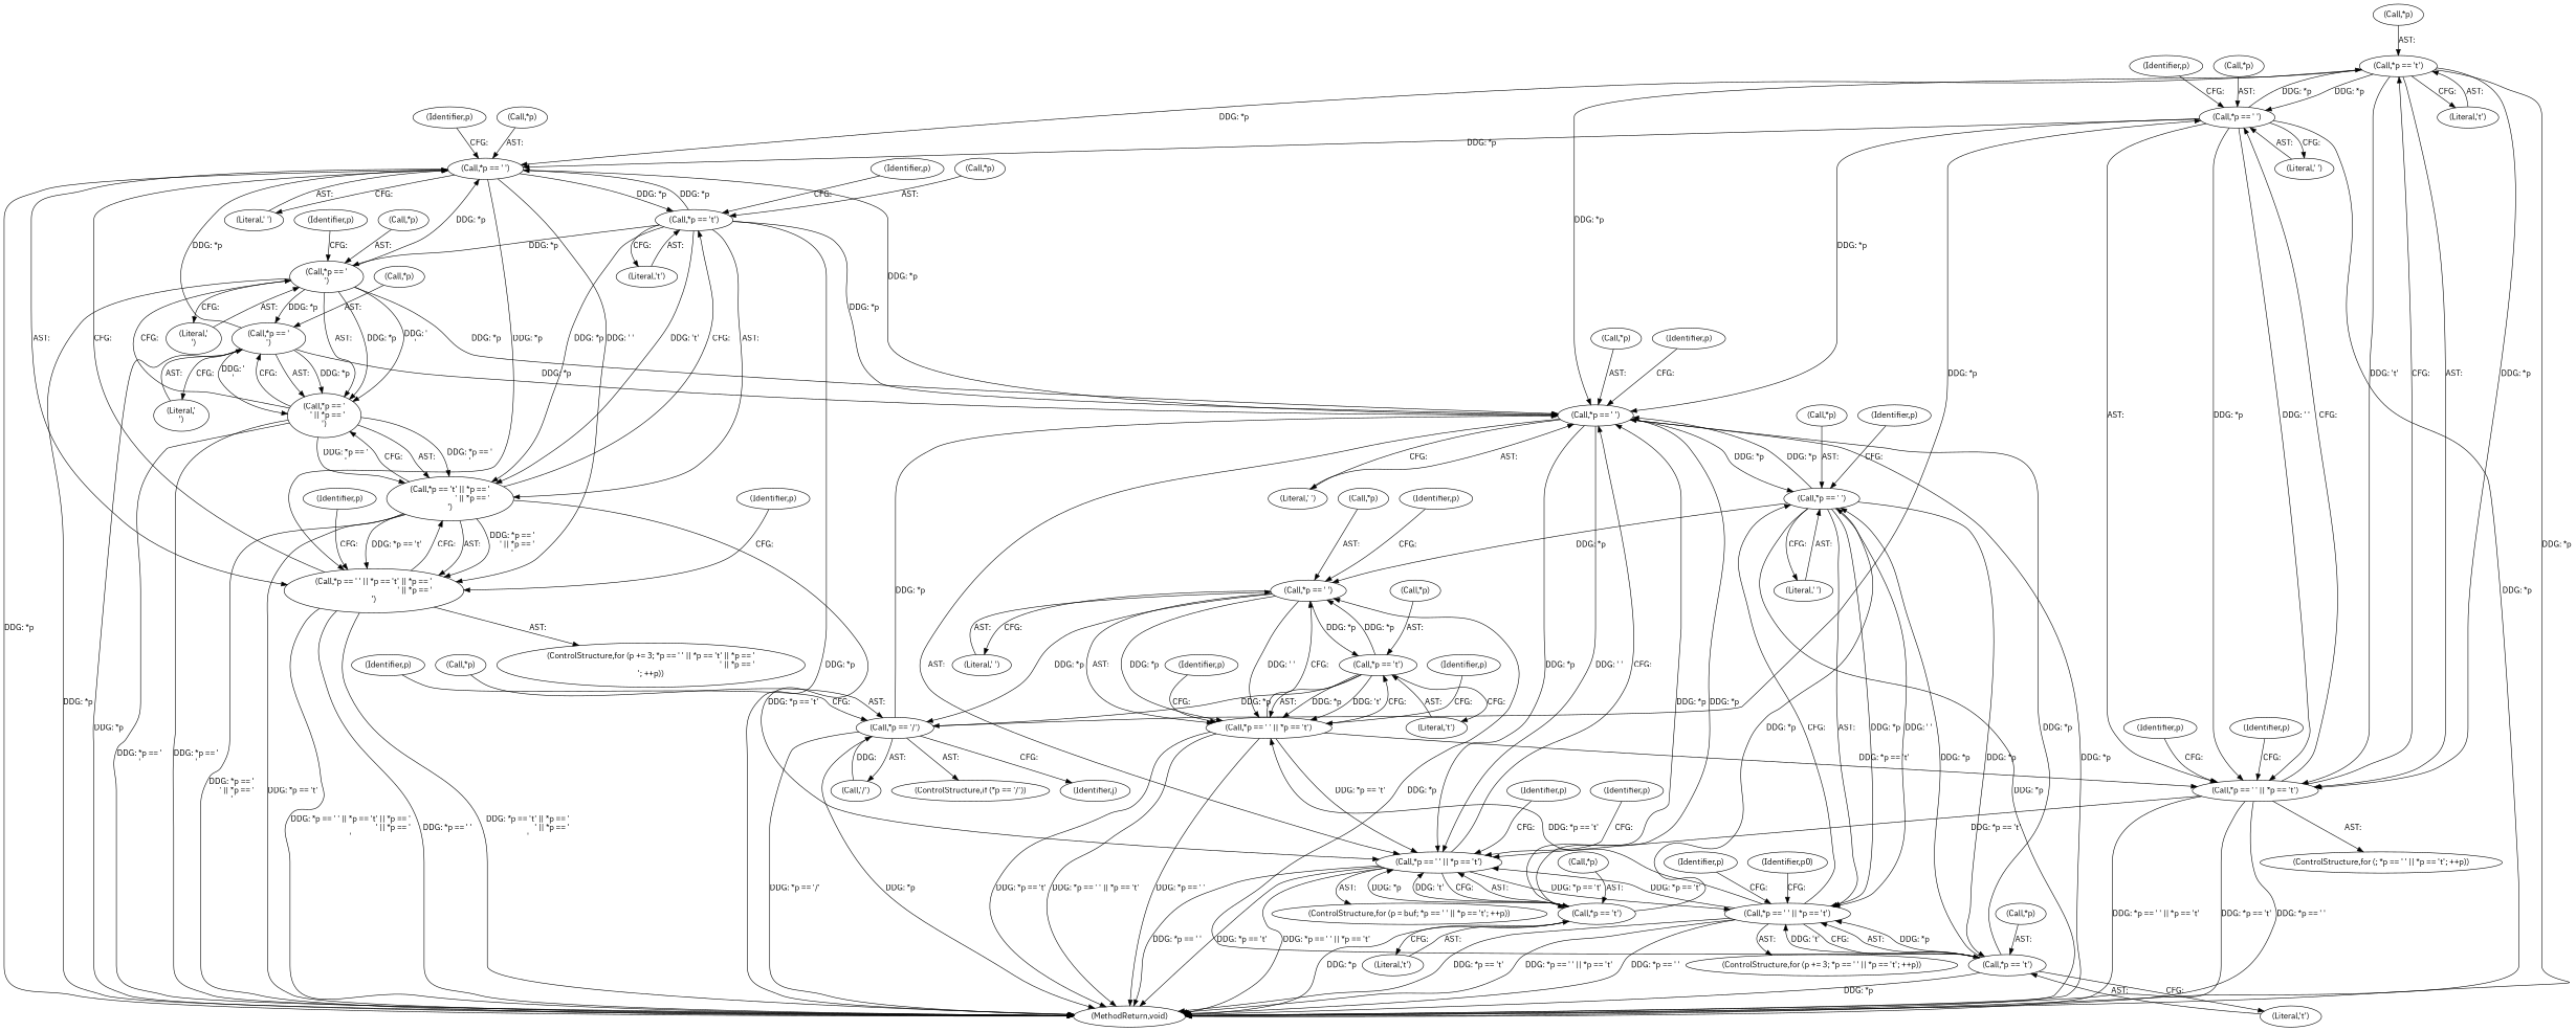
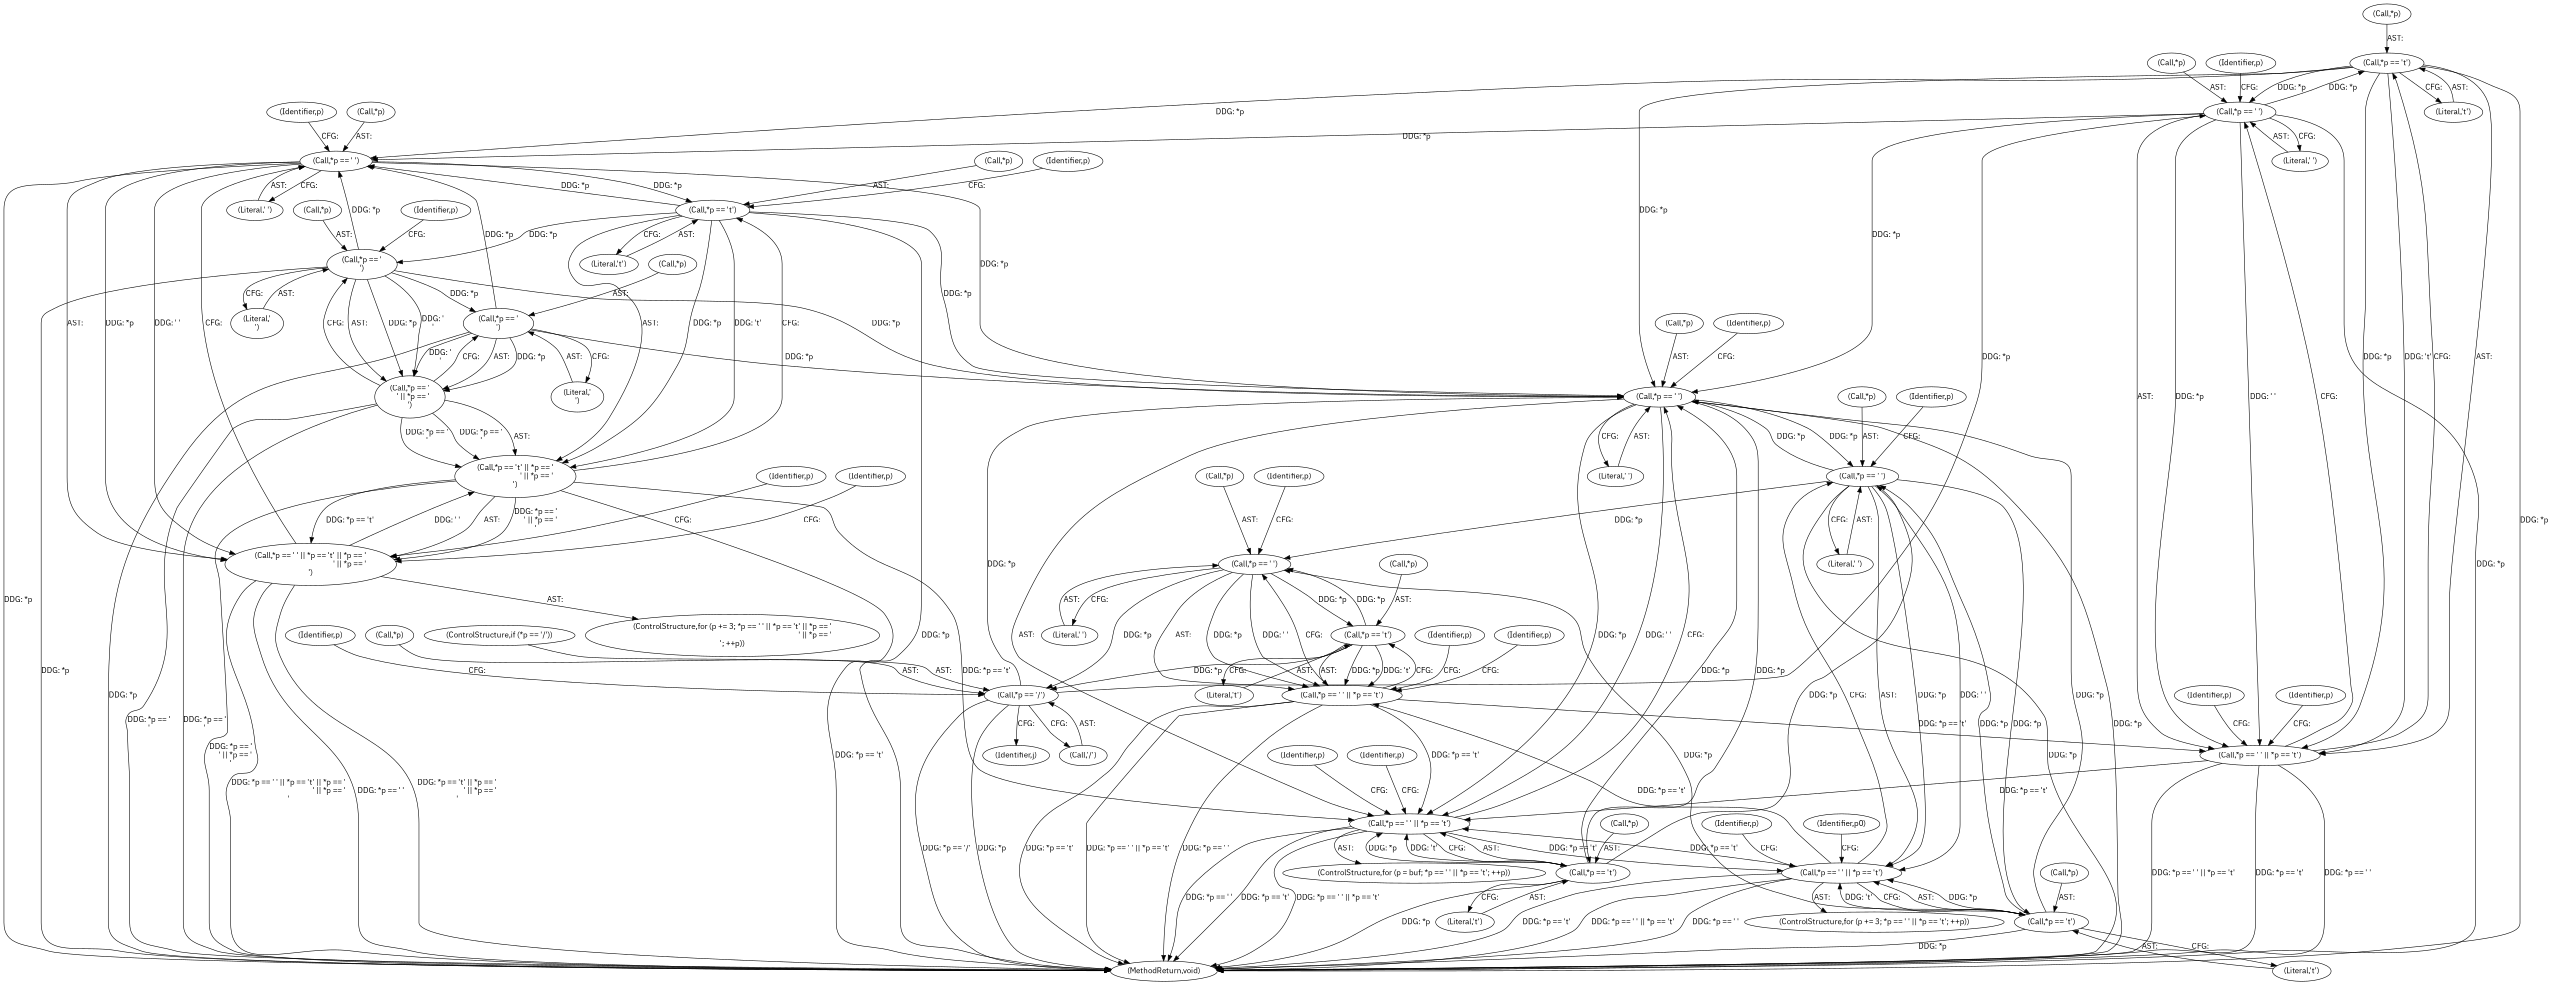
  digraph {
    fontname="IBM Plex Sans"
    node [fontname="IBM Plex Sans"]
    edge [fontname="IBM Plex Sans"]
    n1 [label="(Call,*p == '\t')"]
    n2 [label="(Call,*p == ' ')"]
    n3 [label="(Call,*p == ' ')"]
    n4 [label="(Call,*p == ' ')"]
    n5 [label="(Call,*p == ' ' || *p == '\t')"]
    n6 [label="(Literal,'\t')"]
    n7 [label="(MethodReturn,void)"]
    n8 [label="(Literal,' ')"]
    n9 [label="(Call,*p == ' ')"]
    n10 [label="(Call,*p == '\t')"]
    n11 [label="(Call,*p == ' ' || *p == '\t')"]
    n12 [label="(Literal,' ')"]
    n13 [label="(Call,*p == '\t')"]
    n14 [label="(Call,*p == ' ' || *p == '\t' || *p == '\n' || *p == '\r')"]
    n15 [label="(Literal,' ')"]
-   n16 [label="(ControlStructure,for (; *p == ' ' || *p == '\t'; ++p))"]
    n17 [label="(Call,*p == '/')"]
    n18 [label="(Call,'/')"]
    n19 [label="(ControlStructure,if (*p == '/'))"]
    n20 [label="(Identifier,j)"]
    n21 [label="(Call,*p == '\t')"]
    n22 [label="(Call,*p == ' ')"]
    n23 [label="(Call,*p == ' ' || *p == '\t')"]
    n24 [label="(Literal,'\t')"]
    n25 [label="(Literal,' ')"]
    n26 [label="(Call,*p == '\t')"]
    n27 [label="(Call,*p == ' ' || *p == '\t')"]
    n28 [label="(Literal,' ')"]
    n29 [label="(Literal,'\t')"]
    n30 [label="(ControlStructure,for (p += 3; *p == ' ' || *p == '\t'; ++p))"]
    n31 [label="(Literal,'\t')"]
    n32 [label="(ControlStructure,for (p = buf; *p == ' ' || *p == '\t'; ++p))"]
    n33 [label="(Call,*p == '\n')"]
    n34 [label="(Call,*p == '\t' || *p == '\n' || *p == '\r')"]
    n35 [label="(Literal,'\t')"]
    n36 [label="(Call,*p == '\r')"]
    n37 [label="(Call,*p == '\n' || *p == '\r')"]
    n38 [label="(Literal,'\n')"]
    n39 [label="(ControlStructure,for (p += 3; *p == ' ' || *p == '\t' || *p == '\n' || *p == '\r'; ++p))"]
    n40 [label="(Literal,'\r')"]
    n41 [label="(Identifier,p)"]
    n42 [label="(Identifier,p)"]
    n43 [label="(Call,*p)"]
    n44 [label="(Call,*p)"]
    n45 [label="(Call,*p)"]
    n46 [label="(Call,*p)"]
    n47 [label="(Identifier,p)"]
    n48 [label="(Call,*p)"]
    n49 [label="(Identifier,p)"]
    n50 [label="(Identifier,p)"]
    n51 [label="(Identifier,p0)"]
    n52 [label="(Call,*p)"]
    n53 [label="(Call,*p)"]
    n54 [label="(Identifier,p)"]
    n55 [label="(Identifier,p)"]
    n56 [label="(Call,*p)"]
    n57 [label="(Identifier,p)"]
    n58 [label="(Call,*p)"]
    n59 [label="(Identifier,p)"]
    n60 [label="(Call,*p)"]
    n61 [label="(Identifier,p)"]
    n62 [label="(Identifier,p)"]
    n63 [label="(Identifier,p)"]
    n64 [label="(Identifier,p)"]
    n65 [label="(Identifier,p)"]
    n66 [label="(Call,*p)"]
    n67 [label="(Call,*p)"]
    n68 [label="(Identifier,p)"]
    n69 [label="(Identifier,p)"]
    n70 [label="(Call,*p)"]
    n71 [label="(Identifier,p)"]
    n1 -> n2 [label="DDG: *p"]
    n1 -> n3 [label="DDG: *p"]
    n1 -> n4 [label="DDG: *p"]
    n1 -> n5 [label="AST: "]
    n1 -> n5 [label="DDG: *p"]
    n1 -> n5 [label="DDG: '\t'"]
    n1 -> n6 [label="CFG: "]
    n1 -> n7 [label="DDG: *p"]
    n2 -> n1 [label="DDG: *p"]
    n2 -> n3 [label="DDG: *p"]
    n2 -> n4 [label="DDG: *p"]
    n2 -> n5 [label="AST: "]
    n2 -> n5 [label="DDG: *p"]
    n2 -> n5 [label="DDG: ' '"]
    n2 -> n7 [label="DDG: *p"]
    n2 -> n8 [label="CFG: "]
    n3 -> n7 [label="DDG: *p"]
    n3 -> n9 [label="DDG: *p"]
    n3 -> n10 [label="DDG: *p"]
    n3 -> n11 [label="AST: "]
    n3 -> n11 [label="DDG: *p"]
    n3 -> n11 [label="DDG: ' '"]
    n3 -> n12 [label="CFG: "]
    n4 -> n3 [label="DDG: *p"]
    n4 -> n7 [label="DDG: *p"]
    n4 -> n13 [label="DDG: *p"]
    n4 -> n14 [label="AST: "]
    n4 -> n14 [label="DDG: *p"]
    n4 -> n14 [label="DDG: ' '"]
    n4 -> n15 [label="CFG: "]
    n5 -> n1 [label="CFG: "]
    n5 -> n2 [label="CFG: "]
    n5 -> n7 [label="DDG: *p == ' ' || *p == '\t'"]
    n5 -> n7 [label="DDG: *p == '\t'"]
    n5 -> n7 [label="DDG: *p == ' '"]
    n5 -> n11 [label="DDG: *p == '\t'"]
-   n5 -> n16 [label="AST: "]
    n6 -> n1 [label="AST: "]
    n8 -> n2 [label="AST: "]
    n9 -> n3 [label="DDG: *p"]
    n9 -> n7 [label="DDG: *p"]
    n9 -> n22 [label="DDG: *p"]
    n9 -> n26 [label="DDG: *p"]
    n9 -> n27 [label="AST: "]
    n9 -> n27 [label="DDG: *p"]
    n9 -> n27 [label="DDG: ' '"]
    n9 -> n28 [label="CFG: "]
    n10 -> n3 [label="DDG: *p"]
    n10 -> n7 [label="DDG: *p"]
    n10 -> n9 [label="DDG: *p"]
    n10 -> n11 [label="AST: "]
    n10 -> n11 [label="DDG: *p"]
    n10 -> n11 [label="DDG: '\t'"]
    n10 -> n31 [label="CFG: "]
    n11 -> n3 [label="CFG: "]
    n11 -> n7 [label="DDG: *p == ' ' || *p == '\t'"]
    n11 -> n7 [label="DDG: *p == ' '"]
    n11 -> n7 [label="DDG: *p == '\t'"]
    n11 -> n10 [label="CFG: "]
    n11 -> n27 [label="DDG: *p == '\t'"]
    n11 -> n32 [label="AST: "]
    n12 -> n3 [label="AST: "]
    n13 -> n3 [label="DDG: *p"]
    n13 -> n4 [label="DDG: *p"]
    n13 -> n7 [label="DDG: *p"]
    n13 -> n33 [label="DDG: *p"]
    n13 -> n34 [label="AST: "]
    n13 -> n34 [label="DDG: *p"]
    n13 -> n34 [label="DDG: '\t'"]
    n13 -> n35 [label="CFG: "]
    n14 -> n4 [label="CFG: "]
    n14 -> n7 [label="DDG: *p == ' ' || *p == '\t' || *p == '\n' || *p == '\r'"]
    n14 -> n7 [label="DDG: *p == ' '"]
    n14 -> n7 [label="DDG: *p == '\t' || *p == '\n' || *p == '\r'"]
-   n14 -> n34 [label="CFG: "]
+   n14 -> n34 [label="DDG: ' '"]
    n14 -> n39 [label="AST: "]
    n15 -> n4 [label="AST: "]
    n17 -> n2 [label="DDG: *p"]
    n17 -> n3 [label="DDG: *p"]
    n17 -> n7 [label="DDG: *p == '/'"]
    n17 -> n7 [label="DDG: *p"]
-   n17 -> n18 [label="AST: "]
-   n17 -> n19 [label="AST: "]
+   n17 -> n18 [label="CFG: "]
+   n19 -> n17 [label="AST: "]
    n17 -> n20 [label="CFG: "]
-   n18 -> n17 [label="DDG: "]
+   n18 -> n17 [label="AST: "]
    n21 -> n17 [label="DDG: *p"]
    n21 -> n22 [label="DDG: *p"]
    n21 -> n23 [label="AST: "]
    n21 -> n23 [label="DDG: *p"]
    n21 -> n23 [label="DDG: '\t'"]
    n21 -> n24 [label="CFG: "]
    n22 -> n17 [label="DDG: *p"]
    n22 -> n21 [label="DDG: *p"]
    n22 -> n23 [label="AST: "]
    n22 -> n23 [label="DDG: *p"]
    n22 -> n23 [label="DDG: ' '"]
    n22 -> n25 [label="CFG: "]
    n23 -> n5 [label="DDG: *p == '\t'"]
    n23 -> n7 [label="DDG: *p == ' ' || *p == '\t'"]
    n23 -> n7 [label="DDG: *p == ' '"]
    n23 -> n7 [label="DDG: *p == '\t'"]
    n23 -> n11 [label="DDG: *p == '\t'"]
    n23 -> n21 [label="CFG: "]
    n23 -> n22 [label="CFG: "]
    n24 -> n21 [label="AST: "]
    n25 -> n22 [label="AST: "]
    n26 -> n3 [label="DDG: *p"]
    n26 -> n7 [label="DDG: *p"]
    n26 -> n9 [label="DDG: *p"]
    n26 -> n22 [label="DDG: *p"]
    n26 -> n27 [label="AST: "]
    n26 -> n27 [label="DDG: *p"]
    n26 -> n27 [label="DDG: '\t'"]
    n26 -> n29 [label="CFG: "]
    n27 -> n7 [label="DDG: *p == '\t'"]
    n27 -> n7 [label="DDG: *p == ' ' || *p == '\t'"]
    n27 -> n7 [label="DDG: *p == ' '"]
    n27 -> n9 [label="CFG: "]
    n27 -> n11 [label="DDG: *p == '\t'"]
    n27 -> n23 [label="DDG: *p == '\t'"]
    n27 -> n26 [label="CFG: "]
    n27 -> n30 [label="AST: "]
    n28 -> n9 [label="AST: "]
    n29 -> n26 [label="AST: "]
    n31 -> n10 [label="AST: "]
    n33 -> n3 [label="DDG: *p"]
    n33 -> n4 [label="DDG: *p"]
    n33 -> n7 [label="DDG: *p"]
    n33 -> n36 [label="DDG: *p"]
    n33 -> n37 [label="AST: "]
    n33 -> n37 [label="DDG: *p"]
    n33 -> n37 [label="DDG: '\n'"]
    n33 -> n38 [label="CFG: "]
    n34 -> n7 [label="DDG: *p == '\n' || *p == '\r'"]
    n34 -> n7 [label="DDG: *p == '\t'"]
    n34 -> n11 [label="DDG: *p == '\t'"]
    n34 -> n13 [label="CFG: "]
    n34 -> n14 [label="AST: "]
    n34 -> n14 [label="DDG: *p == '\t'"]
    n34 -> n14 [label="DDG: *p == '\n' || *p == '\r'"]
-   n34 -> n37 [label="CFG: "]
    n35 -> n13 [label="AST: "]
    n36 -> n3 [label="DDG: *p"]
    n36 -> n4 [label="DDG: *p"]
    n36 -> n7 [label="DDG: *p"]
    n36 -> n37 [label="AST: "]
    n36 -> n37 [label="DDG: *p"]
    n36 -> n37 [label="DDG: '\r'"]
    n36 -> n40 [label="CFG: "]
    n37 -> n7 [label="DDG: *p == '\r'"]
    n37 -> n7 [label="DDG: *p == '\n'"]
    n37 -> n33 [label="CFG: "]
    n37 -> n34 [label="AST: "]
    n37 -> n34 [label="DDG: *p == '\n'"]
    n37 -> n34 [label="DDG: *p == '\r'"]
    n37 -> n36 [label="CFG: "]
    n38 -> n33 [label="AST: "]
    n40 -> n36 [label="AST: "]
    n41 -> n23 [label="CFG: "]
    n42 -> n33 [label="CFG: "]
    n43 -> n36 [label="AST: "]
    n44 -> n10 [label="AST: "]
    n45 -> n9 [label="AST: "]
    n46 -> n1 [label="AST: "]
    n47 -> n23 [label="CFG: "]
    n48 -> n4 [label="AST: "]
    n49 -> n27 [label="CFG: "]
    n50 -> n4 [label="CFG: "]
    n51 -> n27 [label="CFG: "]
    n52 -> n3 [label="AST: "]
    n53 -> n13 [label="AST: "]
    n54 -> n3 [label="CFG: "]
    n55 -> n17 [label="CFG: "]
    n56 -> n21 [label="AST: "]
    n57 -> n2 [label="CFG: "]
    n58 -> n26 [label="AST: "]
    n59 -> n22 [label="CFG: "]
    n60 -> n2 [label="AST: "]
    n61 -> n14 [label="CFG: "]
    n62 -> n5 [label="CFG: "]
    n63 -> n11 [label="CFG: "]
    n64 -> n9 [label="CFG: "]
    n65 -> n14 [label="CFG: "]
    n66 -> n33 [label="AST: "]
    n67 -> n17 [label="AST: "]
    n68 -> n5 [label="CFG: "]
    n69 -> n11 [label="CFG: "]
    n70 -> n22 [label="AST: "]
    n71 -> n13 [label="CFG: "]
  }
